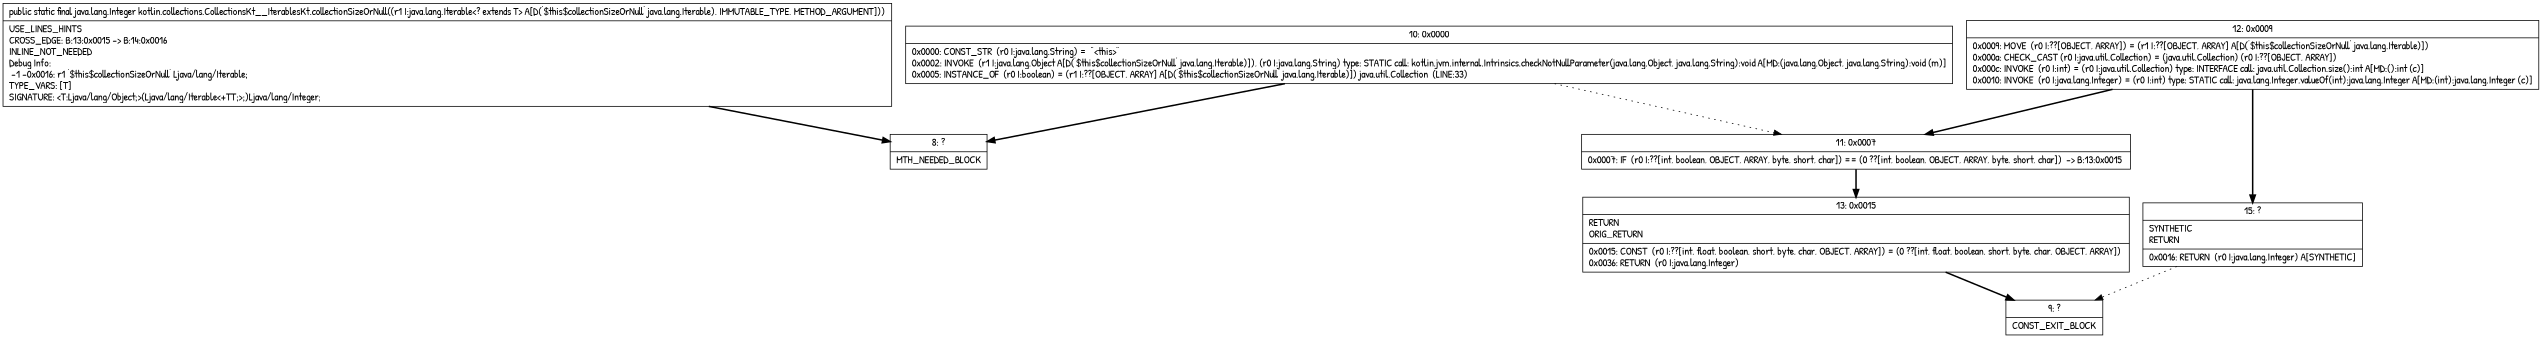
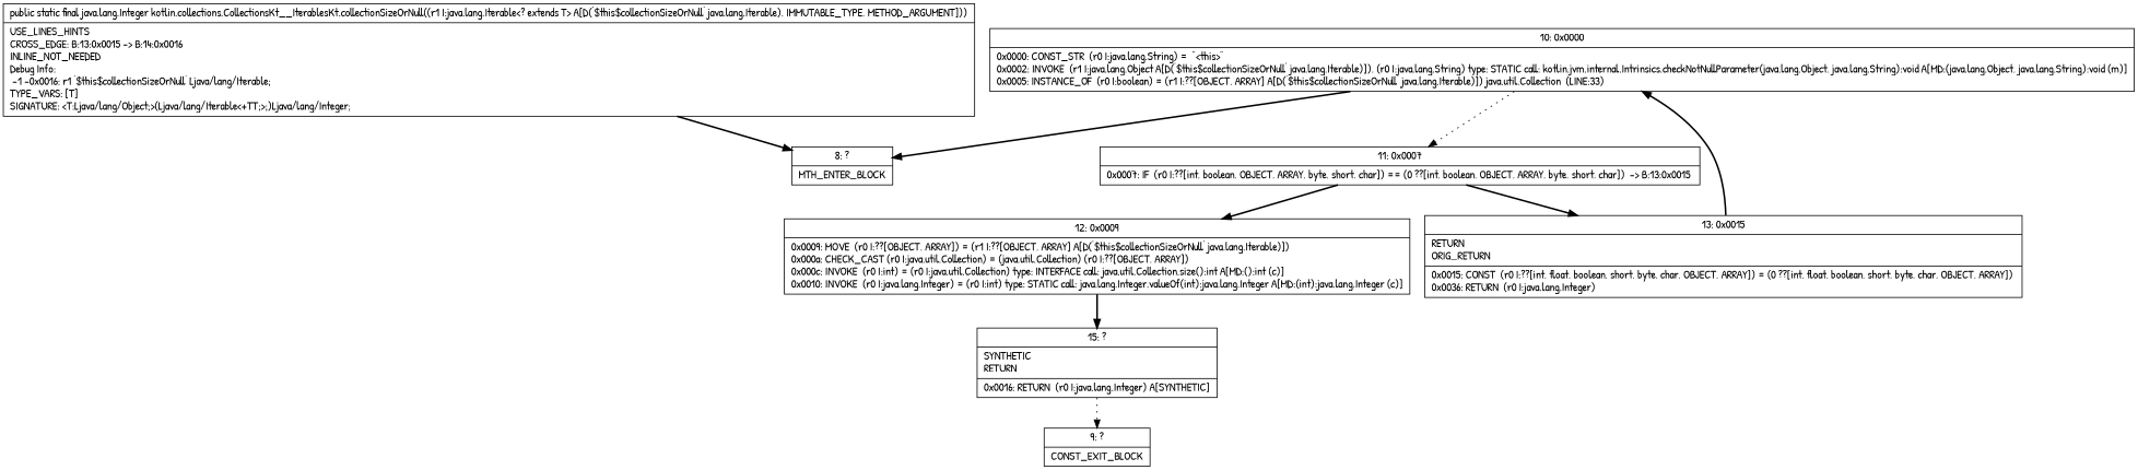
  digraph {
    fontname="Patrick Hand"
    node [fontname="Patrick Hand" shape=record]
    edge [fontname="Patrick Hand" style=bold]
-   n1 [label="{8\:\ ?|MTH_NEEDED_BLOCK\l}"]
+   n1 [label="{8\:\ ?|MTH_ENTER_BLOCK\l}"]
    n2 [label="{10\:\ 0x0000|0x0000: CONST_STR  (r0 I:java.lang.String) =  \"\<this\>\" \l0x0002: INVOKE  (r1 I:java.lang.Object A[D('$this$collectionSizeOrNull' java.lang.Iterable)]), (r0 I:java.lang.String) type: STATIC call: kotlin.jvm.internal.Intrinsics.checkNotNullParameter(java.lang.Object, java.lang.String):void A[MD:(java.lang.Object, java.lang.String):void (m)]\l0x0005: INSTANCE_OF  (r0 I:boolean) = (r1 I:??[OBJECT, ARRAY] A[D('$this$collectionSizeOrNull' java.lang.Iterable)]) java.util.Collection  (LINE:33)\l}"]
    n3 [label="{11\:\ 0x0007|0x0007: IF  (r0 I:??[int, boolean, OBJECT, ARRAY, byte, short, char]) == (0 ??[int, boolean, OBJECT, ARRAY, byte, short, char])  \-\> B:13:0x0015 \l}"]
    n4 [label="{12\:\ 0x0009|0x0009: MOVE  (r0 I:??[OBJECT, ARRAY]) = (r1 I:??[OBJECT, ARRAY] A[D('$this$collectionSizeOrNull' java.lang.Iterable)]) \l0x000a: CHECK_CAST (r0 I:java.util.Collection) = (java.util.Collection) (r0 I:??[OBJECT, ARRAY]) \l0x000c: INVOKE  (r0 I:int) = (r0 I:java.util.Collection) type: INTERFACE call: java.util.Collection.size():int A[MD:():int (c)]\l0x0010: INVOKE  (r0 I:java.lang.Integer) = (r0 I:int) type: STATIC call: java.lang.Integer.valueOf(int):java.lang.Integer A[MD:(int):java.lang.Integer (c)]\l}"]
    n5 [label="{13\:\ 0x0015|RETURN\lORIG_RETURN\l|0x0015: CONST  (r0 I:??[int, float, boolean, short, byte, char, OBJECT, ARRAY]) = (0 ??[int, float, boolean, short, byte, char, OBJECT, ARRAY]) \l0x0036: RETURN  (r0 I:java.lang.Integer) \l}"]
    n6 [label="{15\:\ ?|SYNTHETIC\lRETURN\l|0x0016: RETURN  (r0 I:java.lang.Integer) A[SYNTHETIC]\l}"]
    n7 [label="{9\:\ ?|CONST_EXIT_BLOCK\l}"]
    n8 [label="{public static final java.lang.Integer kotlin.collections.CollectionsKt__IterablesKt.collectionSizeOrNull((r1 I:java.lang.Iterable\<? extends T\> A[D('$this$collectionSizeOrNull' java.lang.Iterable), IMMUTABLE_TYPE, METHOD_ARGUMENT]))  | USE_LINES_HINTS\lCROSS_EDGE: B:13:0x0015 \-\> B:14:0x0016\lINLINE_NOT_NEEDED\lDebug Info:\l  \-1 \-0x0016: r1 '$this$collectionSizeOrNull' Ljava\/lang\/Iterable;\lTYPE_VARS: [T]\lSIGNATURE: \<T:Ljava\/lang\/Object;\>(Ljava\/lang\/Iterable\<+TT;\>;)Ljava\/lang\/Integer;\l}"]
    n2 -> n1
    n2 -> n3 [style=dotted]
-   n4 -> n3
+   n3 -> n4
    n3 -> n5
    n4 -> n6
-   n5 -> n7
+   n5 -> n2
    n6 -> n7 [style=dotted]
    n8 -> n1
  }
